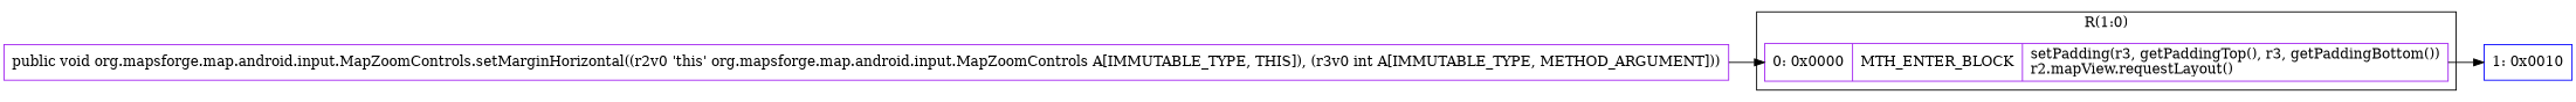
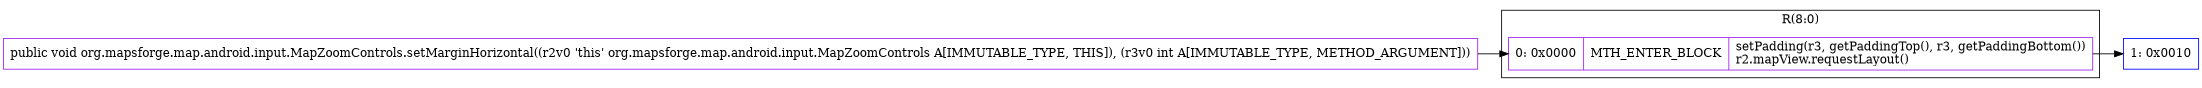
  digraph {
    rankdir=LR
    node [color=purple shape=record]
    n1 [label="{0\:\ 0x0000|MTH_ENTER_BLOCK\l|setPadding(r3, getPaddingTop(), r3, getPaddingBottom())\lr2.mapView.requestLayout()\l}"]
    n2 [color=blue label="{1\:\ 0x0010}"]
    n3 [label="{public void org.mapsforge.map.android.input.MapZoomControls.setMarginHorizontal((r2v0 'this' org.mapsforge.map.android.input.MapZoomControls A[IMMUTABLE_TYPE, THIS]), (r3v0 int A[IMMUTABLE_TYPE, METHOD_ARGUMENT])) }"]
    subgraph cluster_1 {
-     label="R(1:0)"
+     label="R(8:0)"
      n1
    }
    n1 -> n2
    n3 -> n1
  }
